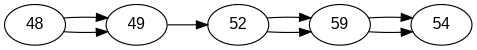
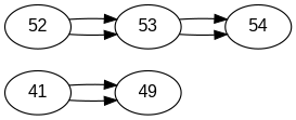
  digraph {
    fontname="Liberation Sans"
    rankdir=LR
    node [fontname="Liberation Sans"]
    edge [fontname="Liberation Sans"]
-   48
+   48 [label=41]
    49
    52
-   53 [label=59]
+   53
    54
    48 -> 49
    48 -> 49
-   49 -> 52
    52 -> 53
    52 -> 53
    53 -> 54
    53 -> 54
  }
